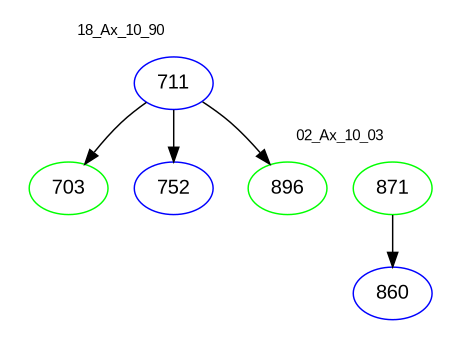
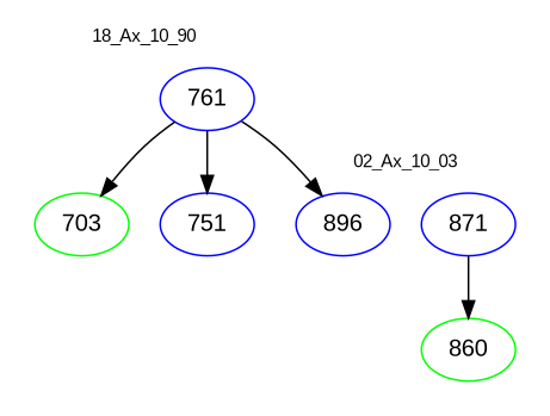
  digraph {
    fontname="Liberation Sans"
    node [color=blue fontname="Liberation Sans"]
    edge [color=black fontname="Liberation Sans"]
-   n1 [label=711]
+   n1 [label=761]
    n2 [color=green label=703]
-   n3 [label=752]
-   n4 [color=green label=871]
-   n5 [label=860]
-   n6 [color=green label=896]
+   n3 [label=751]
+   n4 [label=871]
+   n5 [color=green label=860]
+   n6 [label=896]
    subgraph cluster_1 {
      color=white
      fontsize=10
      label="18_Ax_10_90"
      n1
      n2
      n3
    }
    subgraph cluster_2 {
      color=white
      fontsize=10
      label="02_Ax_10_03"
      n4
      n5
      n6
    }
    n1 -> n2
    n1 -> n3
    n1 -> n6
    n4 -> n5
  }
